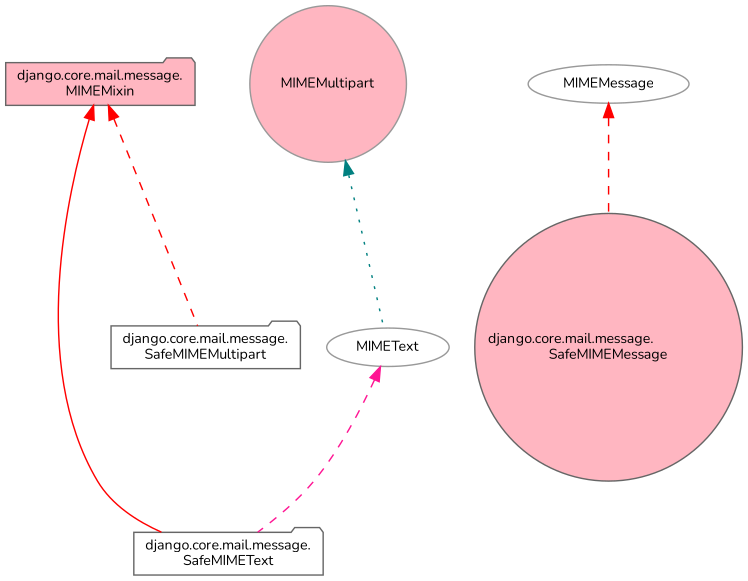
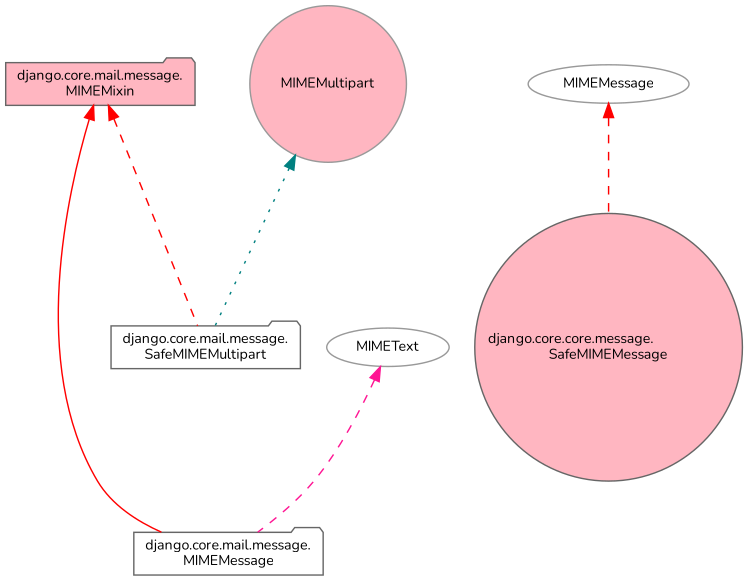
  digraph {
    fontname=Nunito
    rankdir=TB
    node [color=grey40 fillcolor=white fontname=Nunito fontsize=10 shape=folder style=filled]
    edge [color=red dir=back fontname=Nunito fontsize=10 labelfontname=Helvetica labelfontsize=10 style=dashed]
    n1 [fillcolor=lightpink height=0.2 label="django.core.mail.message.\lMIMEMixin" width=0.4]
    n2 [height=0.2 label="django.core.mail.message.\lSafeMIMEMultipart" width=0.4]
-   n3 [height=0.2 label="django.core.mail.message.\lSafeMIMEText" width=0.4]
-   n4 [fillcolor=lightpink height=0.2 label="django.core.mail.message.\lSafeMIMEMessage" shape=circle width=0.4]
+   n3 [height=0.2 label="django.core.mail.message.\lMIMEMessage" width=0.4]
+   n4 [fillcolor=lightpink height=0.2 label="django.core.core.message.\lSafeMIMEMessage" shape=circle width=0.4]
    n5 [color=grey60 height=0.2 label=MIMEMessage shape=ellipse width=0.4]
    n6 [color=grey60 fillcolor=lightpink height=0.2 label=MIMEMultipart shape=circle width=0.4]
    n7 [color=grey60 height=0.2 label=MIMEText shape=ellipse width=0.4]
    n1 -> n2
    n1 -> n3 [style=solid]
    n5 -> n4
-   n6 -> n7 [color=teal style=dotted]
+   n6 -> n2 [color=teal style=dotted]
    n7 -> n3 [color=deeppink]
  }
